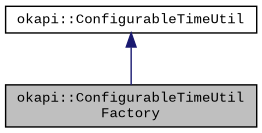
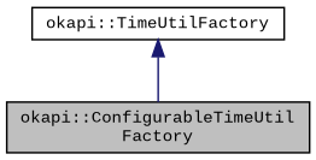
  digraph {
    fontname="Liberation Mono"
    node [color=black fontname="Liberation Mono" fontsize=10 shape=record style=filled]
    n1 [fillcolor=grey75 fontcolor=black height=0.2 label="okapi::ConfigurableTimeUtil\lFactory" width=0.4]
-   n2 [fillcolor=white height=0.2 label="okapi::ConfigurableTimeUtil" width=0.4]
+   n2 [fillcolor=white height=0.2 label="okapi::TimeUtilFactory" width=0.4]
    n2 -> n1 [color=midnightblue dir=back fontname="Liberation Mono" fontsize=10 labelfontname=Helvetica labelfontsize=10 style=solid]
  }
